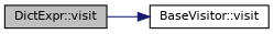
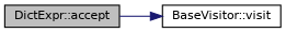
  digraph {
    rankdir=LR
    node [color=black fontname=Helvetica fontsize=10 shape=record style=filled]
-   n1 [fillcolor=grey75 fontcolor=black height=0.2 label="DictExpr::visit" width=0.4]
+   n1 [fillcolor=grey75 fontcolor=black height=0.2 label="DictExpr::accept" width=0.4]
    n2 [fillcolor=white height=0.2 label="BaseVisitor::visit" width=0.4]
    n1 -> n2 [color=midnightblue fontname=Helvetica fontsize=10 labelfontname=Helvetica labelfontsize=10 style=solid]
  }
